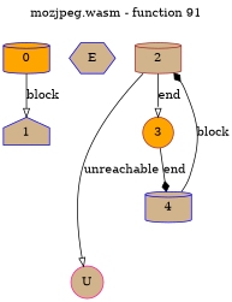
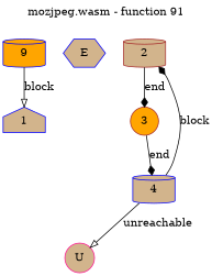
  digraph {
    label="mozjpeg.wasm - function 91"
    labelfontcolor=black
    labelfontname=Helvetica
    labelfontsize=16
    labelloc=t
    node [color=blue fillcolor=tan shape=cylinder style=filled]
    edge [arrowhead=diamond]
-   0 [fillcolor=orange]
+   0 [fillcolor=orange label=9]
    1 [shape=house]
    E [shape=hexagon]
    U [color=deeppink shape=circle]
    2 [color=brown]
    3 [color=brown fillcolor=orange shape=circle]
    4
    0 -> 1 [arrowhead=onormal label=block]
-   2 -> 3 [arrowhead=onormal label=end]
+   2 -> 3 [label=end]
    3 -> 4 [label=end]
-   2 -> U [arrowhead=onormal label=unreachable]
+   4 -> U [arrowhead=onormal label=unreachable]
    4 -> 2 [label=block]
  }
